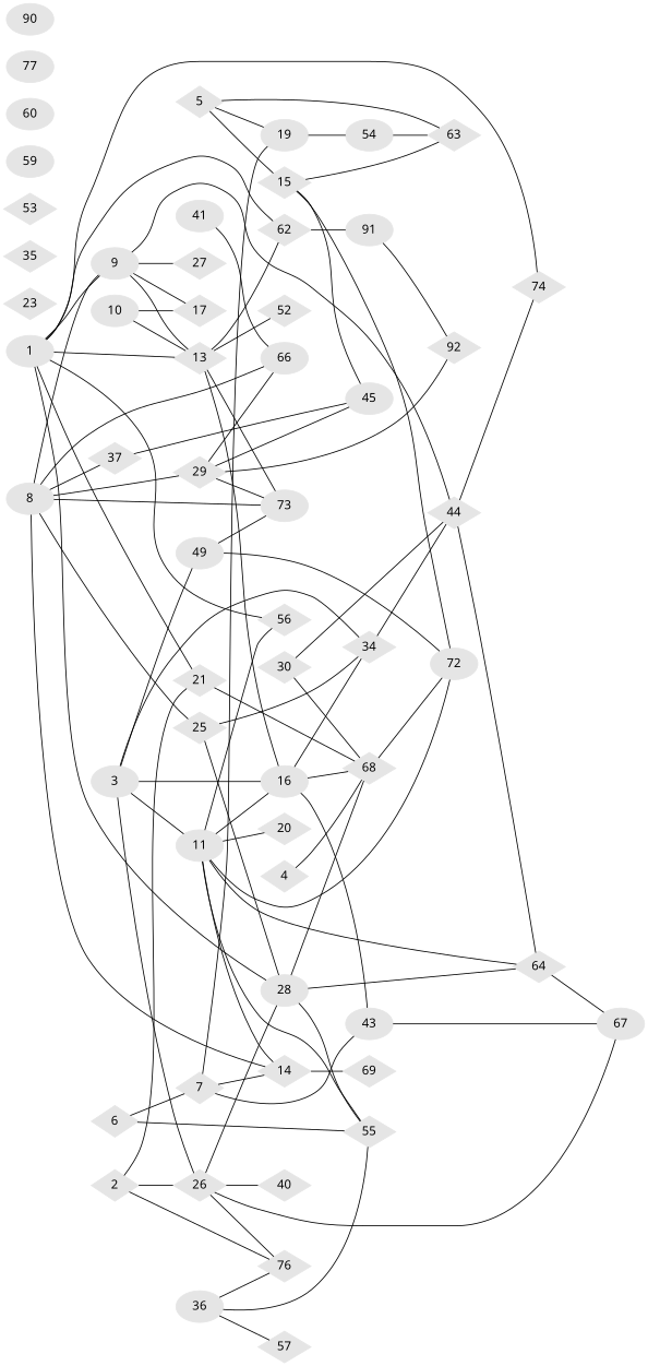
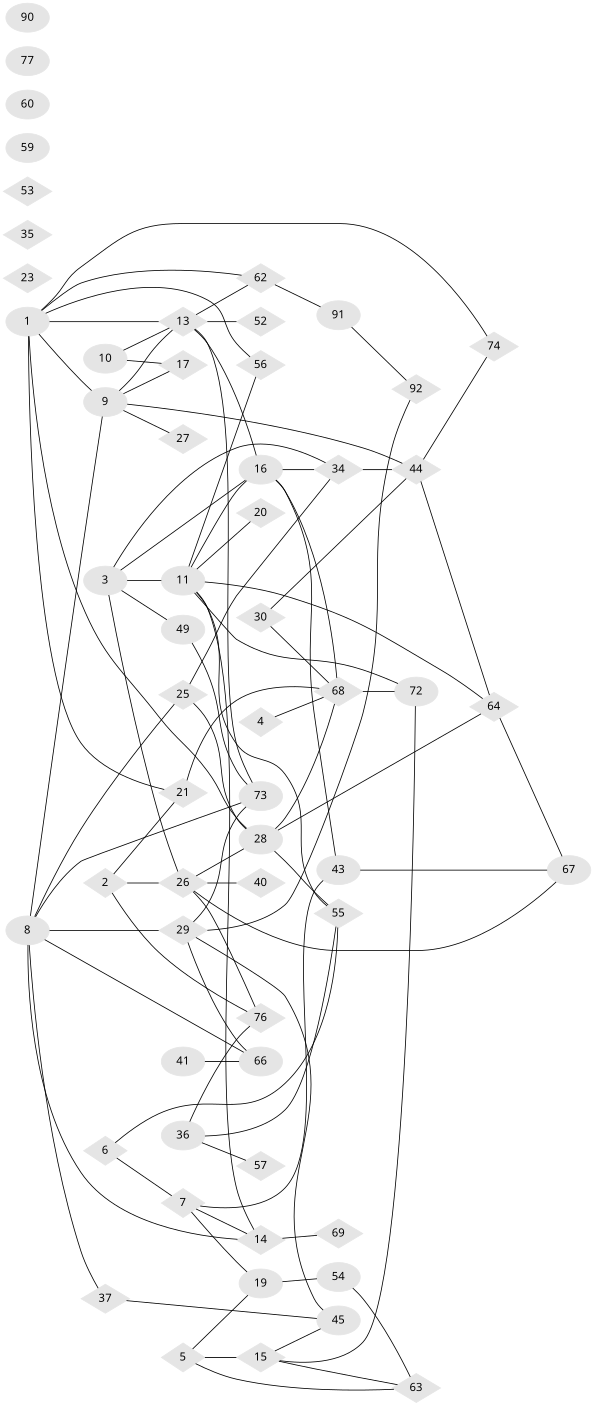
  graph {
    fontname="Noto Sans"
    rankdir=LR
    node [color=gray90 fontname="Noto Sans" shape=diamond style=filled]
    edge [fontname="Noto Sans"]
    1 [shape=ellipse super="+86"]
    9 [shape=ellipse super="+12"]
    13 [super="+79"]
    21 [super="+47"]
    28 [shape=ellipse super="+39"]
    56
    74
    62 [super="+65"]
    17
    27
    44 [super="+85"]
    16 [shape=ellipse super="+48"]
    73 [shape=ellipse super="+75"]
    52
    68 [super="+83"]
    55
    64
    91 [shape=ellipse]
    92
    2
    26 [super="+32"]
    76
    40
    67 [shape=ellipse super="+70"]
    3 [shape=ellipse super="+78"]
    11 [shape=ellipse super="+18"]
    34 [super="+38"]
    49 [shape=ellipse super="+50"]
    14 [super="+42"]
    20
    72 [shape=ellipse]
    43 [shape=ellipse super="+58"]
    4
    5 [super="+22"]
    15 [super="+81"]
    19 [shape=ellipse super="+31"]
    63 [super="+88"]
    45 [shape=ellipse super="+87"]
    54 [shape=ellipse]
    7 [super="+24"]
    6
    69
    8 [shape=ellipse super="+61"]
    25 [super="+33"]
    29 [super="+84"]
    37 [super="+80"]
    66 [shape=ellipse super="+89"]
    10 [shape=ellipse]
    23
    30 [super="+71"]
    35
    36 [shape=ellipse super="+51"]
    57
    41 [shape=ellipse]
    53
    59 [shape=ellipse]
    60 [shape=ellipse]
    77 [shape=ellipse]
    90 [shape=ellipse]
    1 -- 9
    1 -- 13
    1 -- 21
    1 -- 28
    1 -- 56
    1 -- 74
    1 -- 62
    9 -- 13
    9 -- 17
    9 -- 27
    9 -- 44
    13 -- 62
    13 -- 16
    13 -- 73
    13 -- 52
    21 -- 68
    28 -- 68
    28 -- 55
    28 -- 64
    62 -- 91
    44 -- 74
    44 -- 64
    16 -- 68
    16 -- 34
    16 -- 43
    68 -- 72
    64 -- 67
    91 -- 92
    2 -- 21
    2 -- 26
    2 -- 76
    26 -- 28
    26 -- 76
    26 -- 40
    26 -- 67
    3 -- 16
    3 -- 26
    3 -- 11
    3 -- 34
    3 -- 49
    11 -- 56
    11 -- 16
    11 -- 55
    11 -- 64
    11 -- 14
    11 -- 20
    11 -- 72
    34 -- 44
    49 -- 73
-   49 -- 72
    14 -- 69
    43 -- 67
    4 -- 68
    5 -- 15
    5 -- 19
    5 -- 63
    15 -- 72
    15 -- 63
    15 -- 45
    19 -- 54
    54 -- 63
    7 -- 14
    7 -- 43
    7 -- 19
    6 -- 55
    6 -- 7
    8 -- 9
    8 -- 73
    8 -- 14
    8 -- 25
    8 -- 29
    8 -- 37
    8 -- 66
    25 -- 28
    25 -- 34
    29 -- 73
    29 -- 92
    29 -- 45
    29 -- 66
    37 -- 45
    10 -- 13
    10 -- 17
    30 -- 44
    30 -- 68
    36 -- 55
    36 -- 76
    36 -- 57
    41 -- 66
  }
